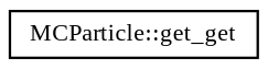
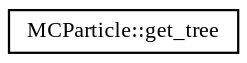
  digraph {
    rankdir=LR
    fontname="Liberation Serif"
-   n1 [color=black fillcolor=white fontname="Liberation Serif" fontsize=10 height=0.2 label="MCParticle::get_get" shape=record style=filled width=0.4]
+   n1 [color=black fillcolor=white fontname="Liberation Serif" fontsize=10 height=0.2 label="MCParticle::get_tree" shape=record style=filled width=0.4]
  }
